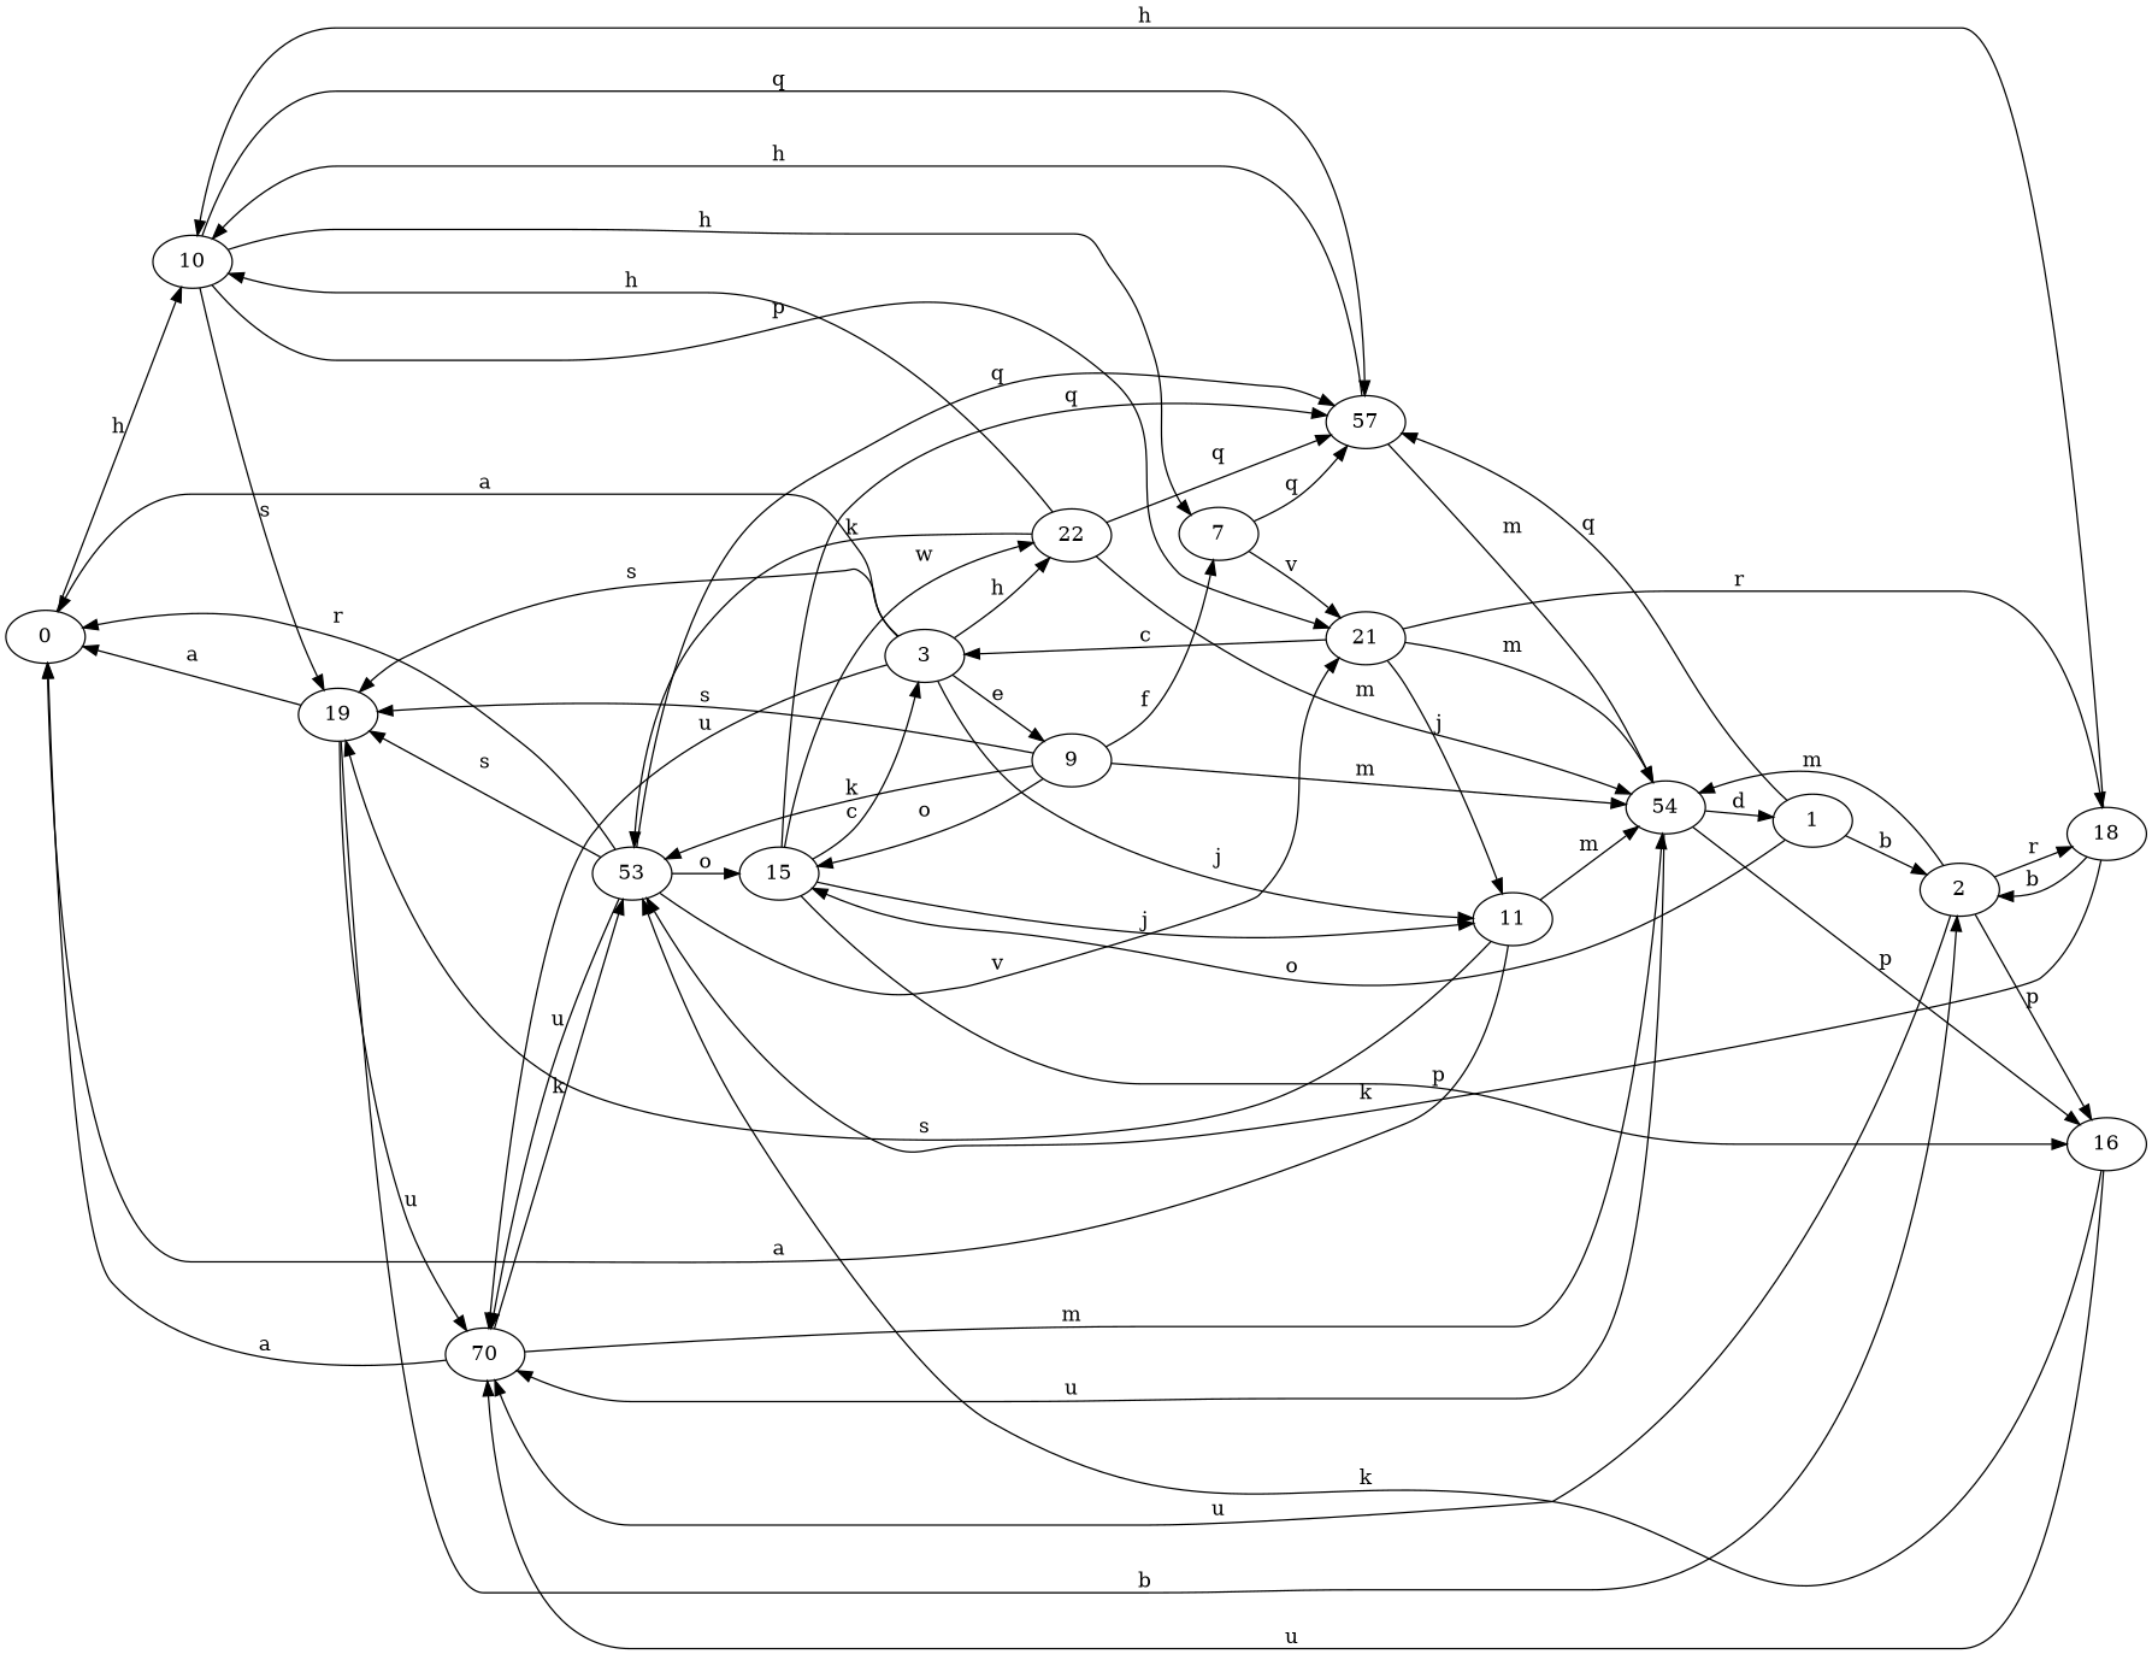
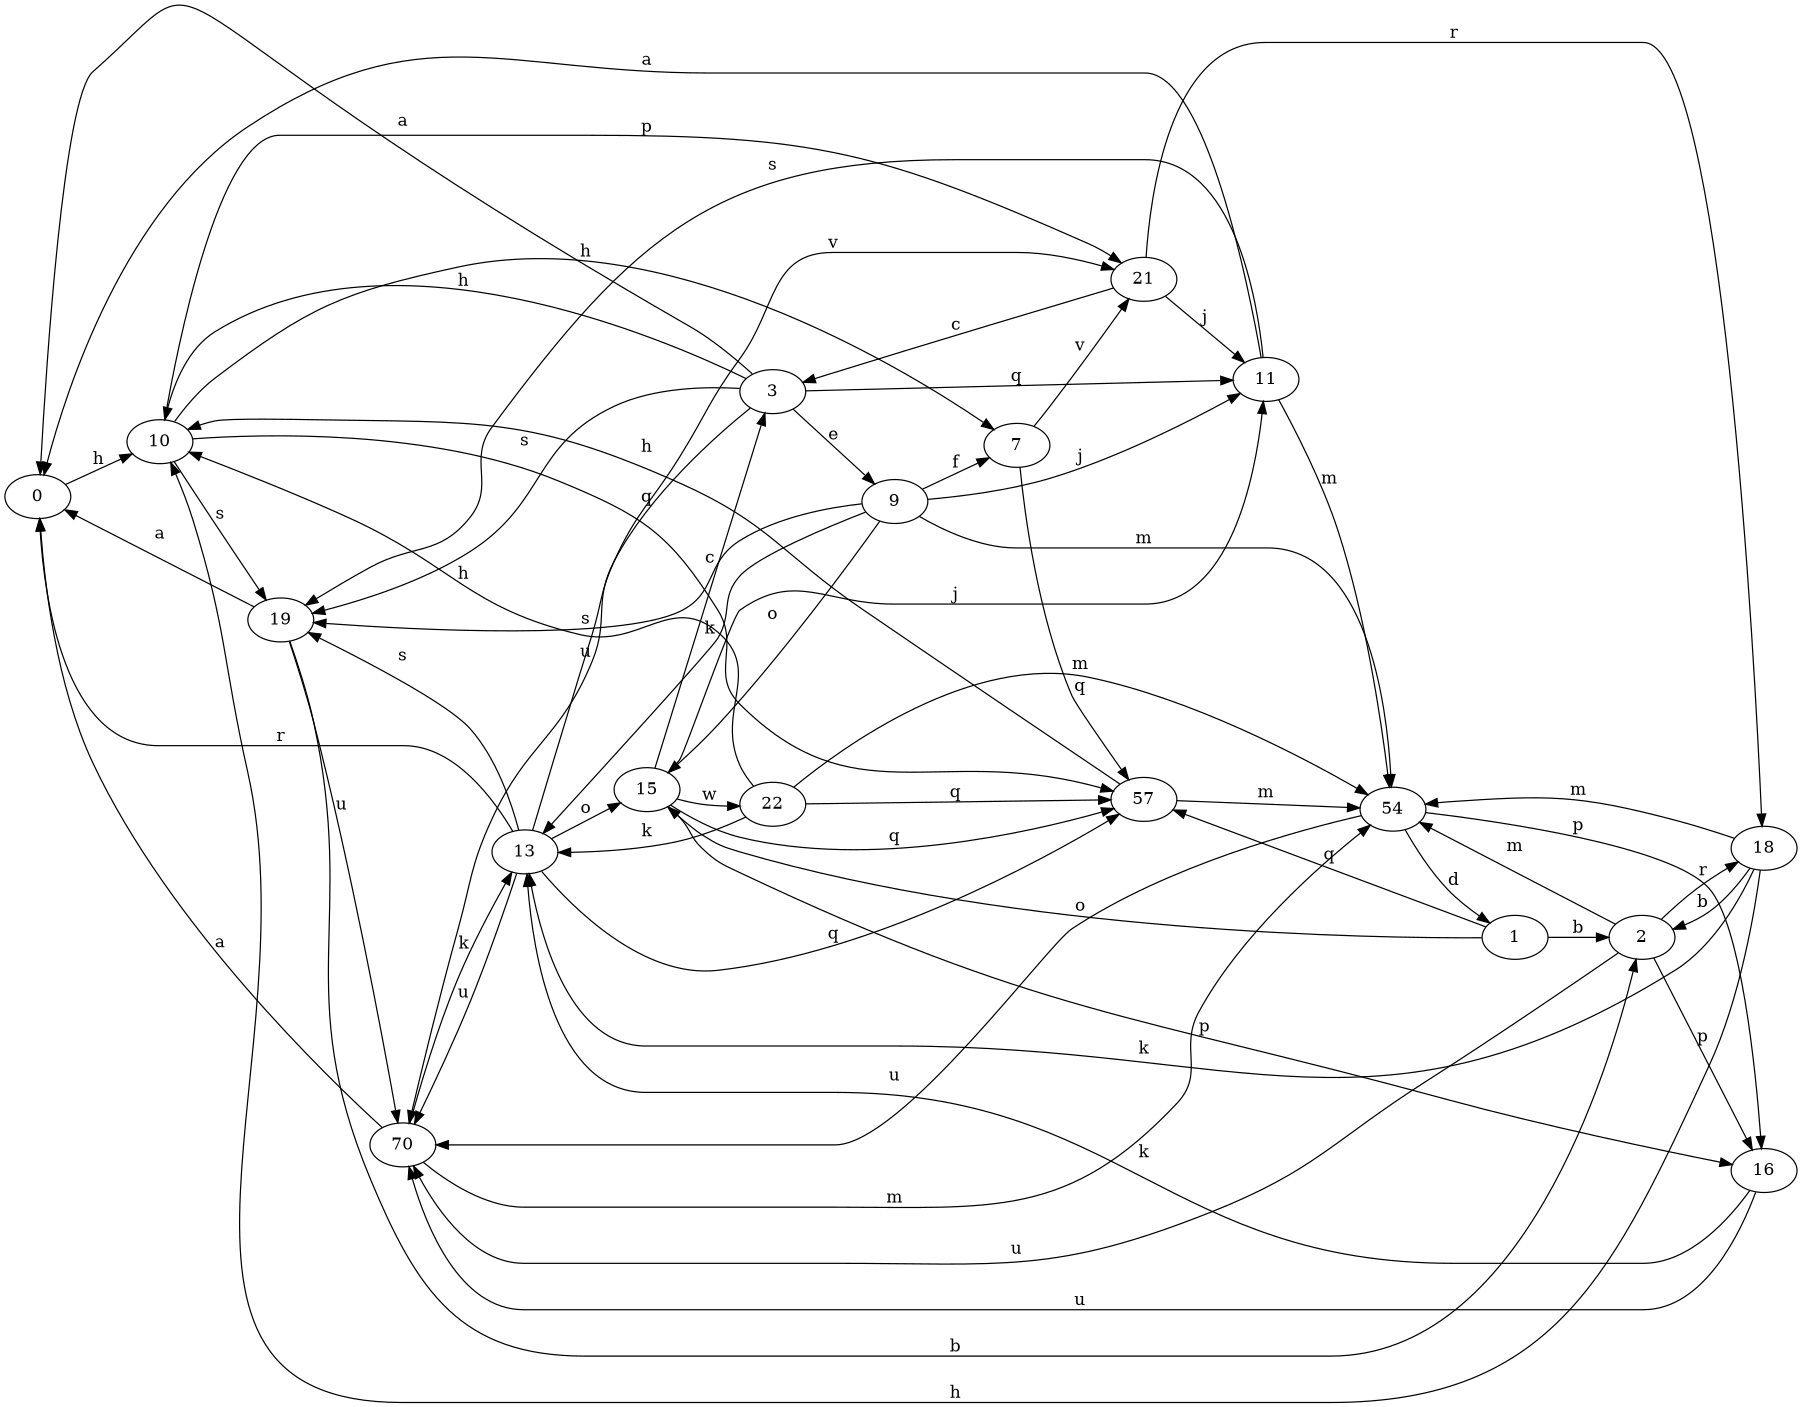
  strict digraph {
    rankdir=LR
    0
    10
    19
    n4 [label=57]
    7
    21
    n7 [label=54]
    2
    16
    18
    n11 [label=70]
    n12 [label=1]
-   13 [label=53]
+   13
    3
    n15 [label=9]
    11
    15
    22
    0 -> 10 [label=h]
    10 -> 19 [label=s]
    10 -> n4 [label=q]
    10 -> 7 [label=h]
    10 -> 21 [label=p]
    19 -> 0 [label=a]
    19 -> 2 [label=b]
    19 -> n11 [label=u]
    n4 -> 10 [label=h]
    n4 -> n7 [label=m]
    7 -> n4 [label=q]
    7 -> 21 [label=v]
    21 -> 18 [label=r]
    21 -> 3 [label=c]
    21 -> 11 [label=j]
    n7 -> 16 [label=p]
    n7 -> n11 [label=u]
    n7 -> n12 [label=d]
    2 -> n7 [label=m]
    2 -> 16 [label=p]
    2 -> 18 [label=r]
    2 -> n11 [label=u]
    16 -> n11 [label=u]
    16 -> 13 [label=k]
    18 -> 10 [label=h]
-   21 -> n7 [label=m]
+   18 -> n7 [label=m]
    18 -> 2 [label=b]
    18 -> 13 [label=k]
    n11 -> 0 [label=a]
    n11 -> n7 [label=m]
    n11 -> 13 [label=k]
    n12 -> n4 [label=q]
    n12 -> 2 [label=b]
    n12 -> 15 [label=o]
    13 -> 0 [label=r]
    13 -> 19 [label=s]
    13 -> n4 [label=q]
    13 -> 21 [label=v]
    13 -> n11 [label=u]
    13 -> 15 [label=o]
    3 -> 0 [label=a]
-   3 -> 22 [label=h]
+   3 -> 10 [label=h]
    3 -> 19 [label=s]
    3 -> n11 [label=u]
    3 -> n15 [label=e]
-   3 -> 11 [label=j]
+   3 -> 11 [label=q]
    n15 -> 19 [label=s]
    n15 -> 7 [label=f]
    n15 -> n7 [label=m]
    n15 -> 13 [label=k]
+   n15 -> 11 [label=j]
    n15 -> 15 [label=o]
    11 -> 0 [label=a]
    11 -> 19 [label=s]
    11 -> n7 [label=m]
    15 -> n4 [label=q]
    15 -> 16 [label=p]
    15 -> 3 [label=c]
    15 -> 11 [label=j]
    15 -> 22 [label=w]
    22 -> 10 [label=h]
    22 -> n4 [label=q]
    22 -> n7 [label=m]
    22 -> 13 [label=k]
  }
